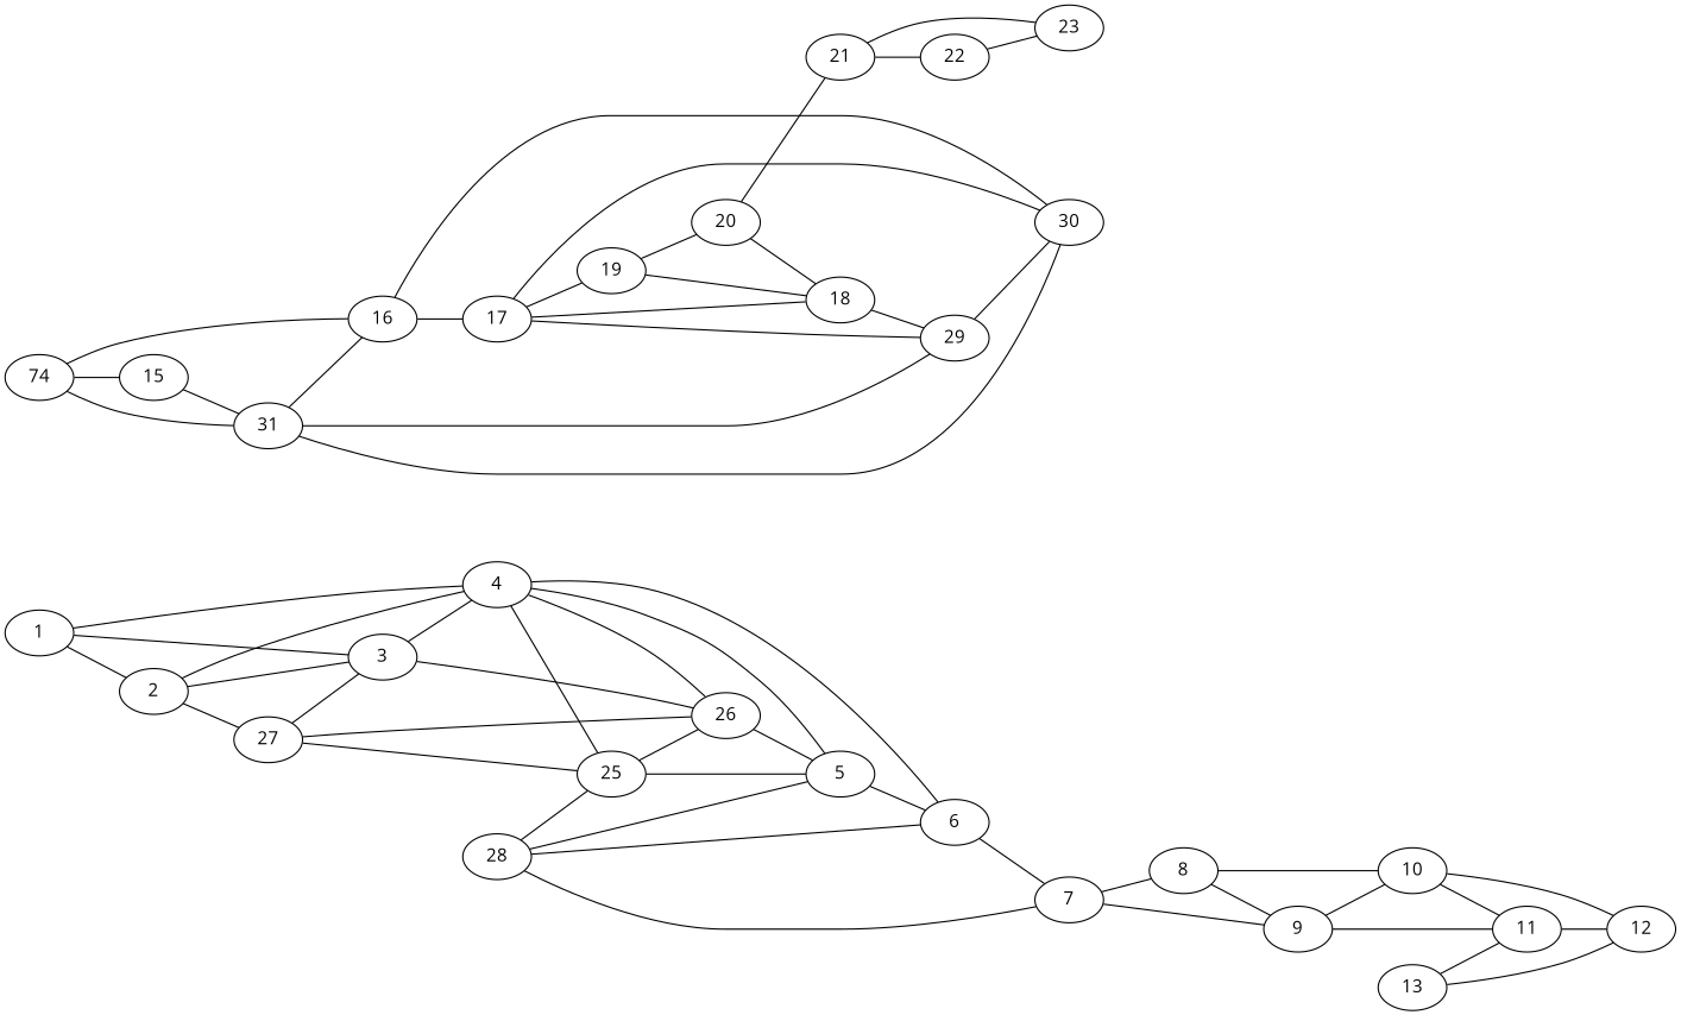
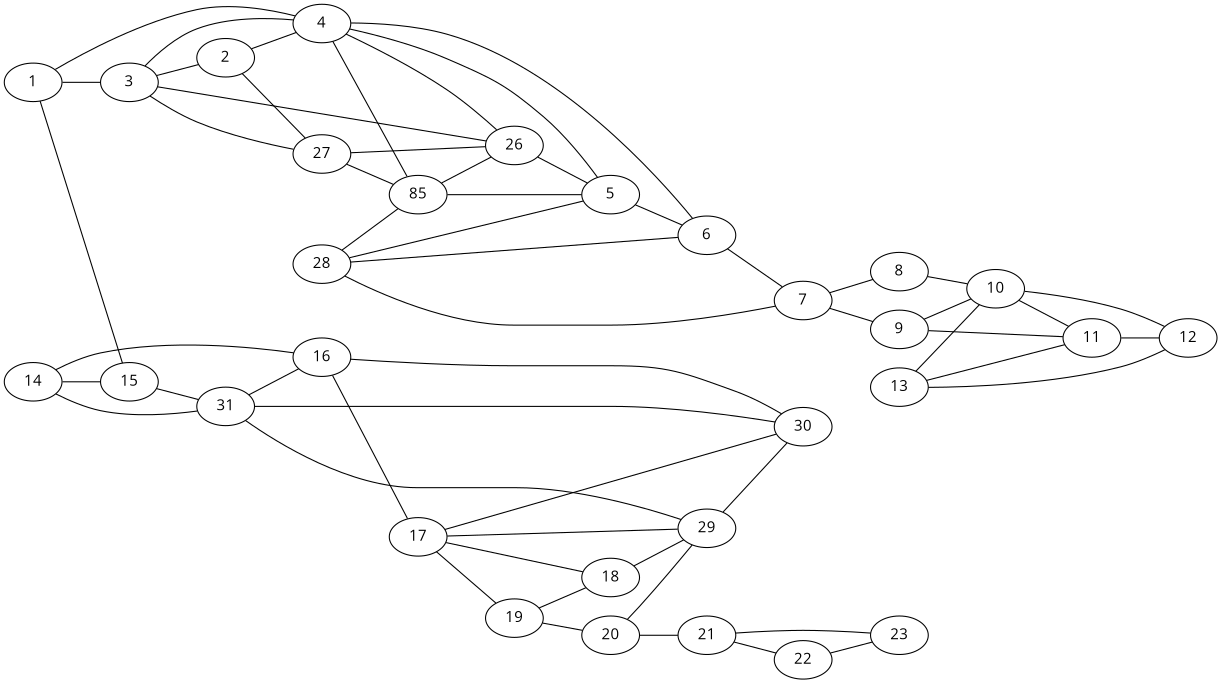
  graph {
    fontname="Open Sans"
    rankdir=LR
    node [aaLength=6 fontname="Open Sans" sequence=vanDerWaals type=0]
    edge [distance0=2.0 fontname="Open Sans" frequency=1 type0=1]
    1 [aaLength=11 sequence=SMQEKIMRELH]
    2 [aaLength=21 sequence=DPKQEIEDRVNFLKQYVKKTG]
    3 [aaLength=21 sequence=GQDSTLAGRLAQLAVESIREE]
    4 [aaLength=13 sequence=DEDDAQLALKFIK]
    27 [aaLength=5 sequence=GFVLG type=1]
    26 [sequence=QFIAVR type=1]
    5 [aaLength=17 sequence=IKSTVSAFSDQYQQETG]
    6 [aaLength=25 sequence=TDFNKGNVKARTRMIAQYAIGGQEG]
-   25 [aaLength=4 sequence=KSWK type=1]
+   25 [aaLength=4 sequence=KSWK type=1 label=85]
    7 [sequence=HAAEAV]
    8 [aaLength=13 sequence=TKRQGRTLLKELG]
    9 [sequence=ERLYLK]
    10 [aaLength=7 sequence=SDETELG]
    11 [aaLength=10 sequence=SYDEIDDYLE]
    12 [aaLength=14 sequence=SAKVSEALEKRYSM]
    13 [aaLength=5 sequence=TEHKR]
-   14 [aaLength=10 label=74]
+   14 [aaLength=10]
    15 [aaLength=21]
    16 [aaLength=21]
    31 [type=1]
    17 [aaLength=12]
    30 [type=1]
    29 [aaLength=4 type=1]
    18 [aaLength=17]
    19 [aaLength=25]
    20 [aaLength=8]
    21 [aaLength=12]
    22 [aaLength=10]
    23 [aaLength=15]
    28 [aaLength=2 sequence=LV type=1]
-   1 -- 2 [distance0=27.7259]
+   1 -- 15 [distance0=27.7259]
    1 -- 3 [distance0=52.27133 type0=2]
    1 -- 4 [distance0=87.73658 type0=3]
    2 -- 4 [distance0=72.06269 type0=3]
    2 -- 27 [type0=4]
    3 -- 2 [distance0=32.41229]
    3 -- 4 [distance0=39.93369 type0=2]
    3 -- 26 [distance0=4.0 type0=4]
    4 -- 5 [distance0=29.21318]
    4 -- 6 [distance0=41.58829 type0=3]
    4 -- 25 [type0=4]
    27 -- 3 [distance0=74.39041 distance1=3.0 frequency=2 type0=3 type1=4]
    27 -- 26 [distance0=33.0]
    27 -- 25 [distance0=61.0 type0=2]
    26 -- 4 [distance0=7.0 type0=4]
    26 -- 5 [distance0=54.62881 type0=3]
    5 -- 6 [distance0=24.6567 distance1=3.0 frequency=2 type1=4]
    6 -- 7 [distance0=38.63642 type0=2]
    25 -- 26 [distance0=28.0]
    25 -- 5 [distance0=43.17762 distance1=2.0 frequency=2 type0=2 type1=4]
    7 -- 8 [distance0=27.001 distance1=20.0 frequency=2 type1=4]
    7 -- 9 [distance0=41.8243 type0=3]
-   8 -- 9 [distance0=19.052 distance1=2.0 frequency=2 type1=4]
    8 -- 10 [distance0=40.46005 type0=3]
    9 -- 10 [distance0=24.44605 distance1=13.0 frequency=2 type0=2 type1=4]
    9 -- 11 [distance0=30.4691 type0=3]
    10 -- 11 [distance0=15.76023 distance1=1.0 frequency=2 type1=4]
    10 -- 12 [distance0=24.51463 type0=3]
    11 -- 12 [distance0=15.55389 distance1=4.0 frequency=2 type1=4]
+   13 -- 10 [distance0=38.17292 type0=3]
    13 -- 11 [distance0=30.24021 type0=2]
    13 -- 12 [distance0=20.76315]
    14 -- 15 [distance0=30.88851 distance1=0.0 frequency=2 type1=4]
    14 -- 16 [distance0=55.77142 type0=2]
    14 -- 31 [distance0=91.11659 type0=3]
    15 -- 31 [distance0=66.65874 distance1=0.0 frequency=2 type0=3 type1=4]
    16 -- 17 [distance0=42.41586 type0=2]
    16 -- 30 [distance0=0.0 type0=4]
    31 -- 16 [distance0=54.93212 distance1=0.0 frequency=2 type0=2 type1=4]
    31 -- 30 [distance0=33.0]
    31 -- 29 [distance0=61.0 type0=3]
    17 -- 18 [distance0=21.4905]
    17 -- 19 [distance0=40.80185 type0=2]
    30 -- 17 [distance0=47.36792 distance1=0.0 frequency=2 type0=3 type1=4]
    29 -- 17 [distance0=47.36792 type0=2]
    29 -- 30 [distance0=28.0]
    18 -- 29 [distance0=51.93983 type0=3]
    19 -- 18 [distance0=22.1672]
    19 -- 20 [distance0=35.37467 type0=2]
-   20 -- 18 [distance0=54.81546 type0=3]
+   20 -- 29 [distance0=54.81546 type0=3]
    20 -- 21 [distance0=26.68026 distance1=0.0 frequency=2 type1=4]
    21 -- 22 [distance0=43.89136 distance1=0.0 frequency=2 type0=2 type1=4]
    21 -- 23 [distance0=58.55158 type0=3]
    22 -- 23 [distance0=14.71121 distance1=0.0 frequency=2 type1=4]
    28 -- 5 [distance0=62.80372 type0=3]
    28 -- 6 [distance0=62.50986 type0=2]
    28 -- 25 [distance0=52.0]
    28 -- 7 [distance0=4.0 type0=4]
  }
